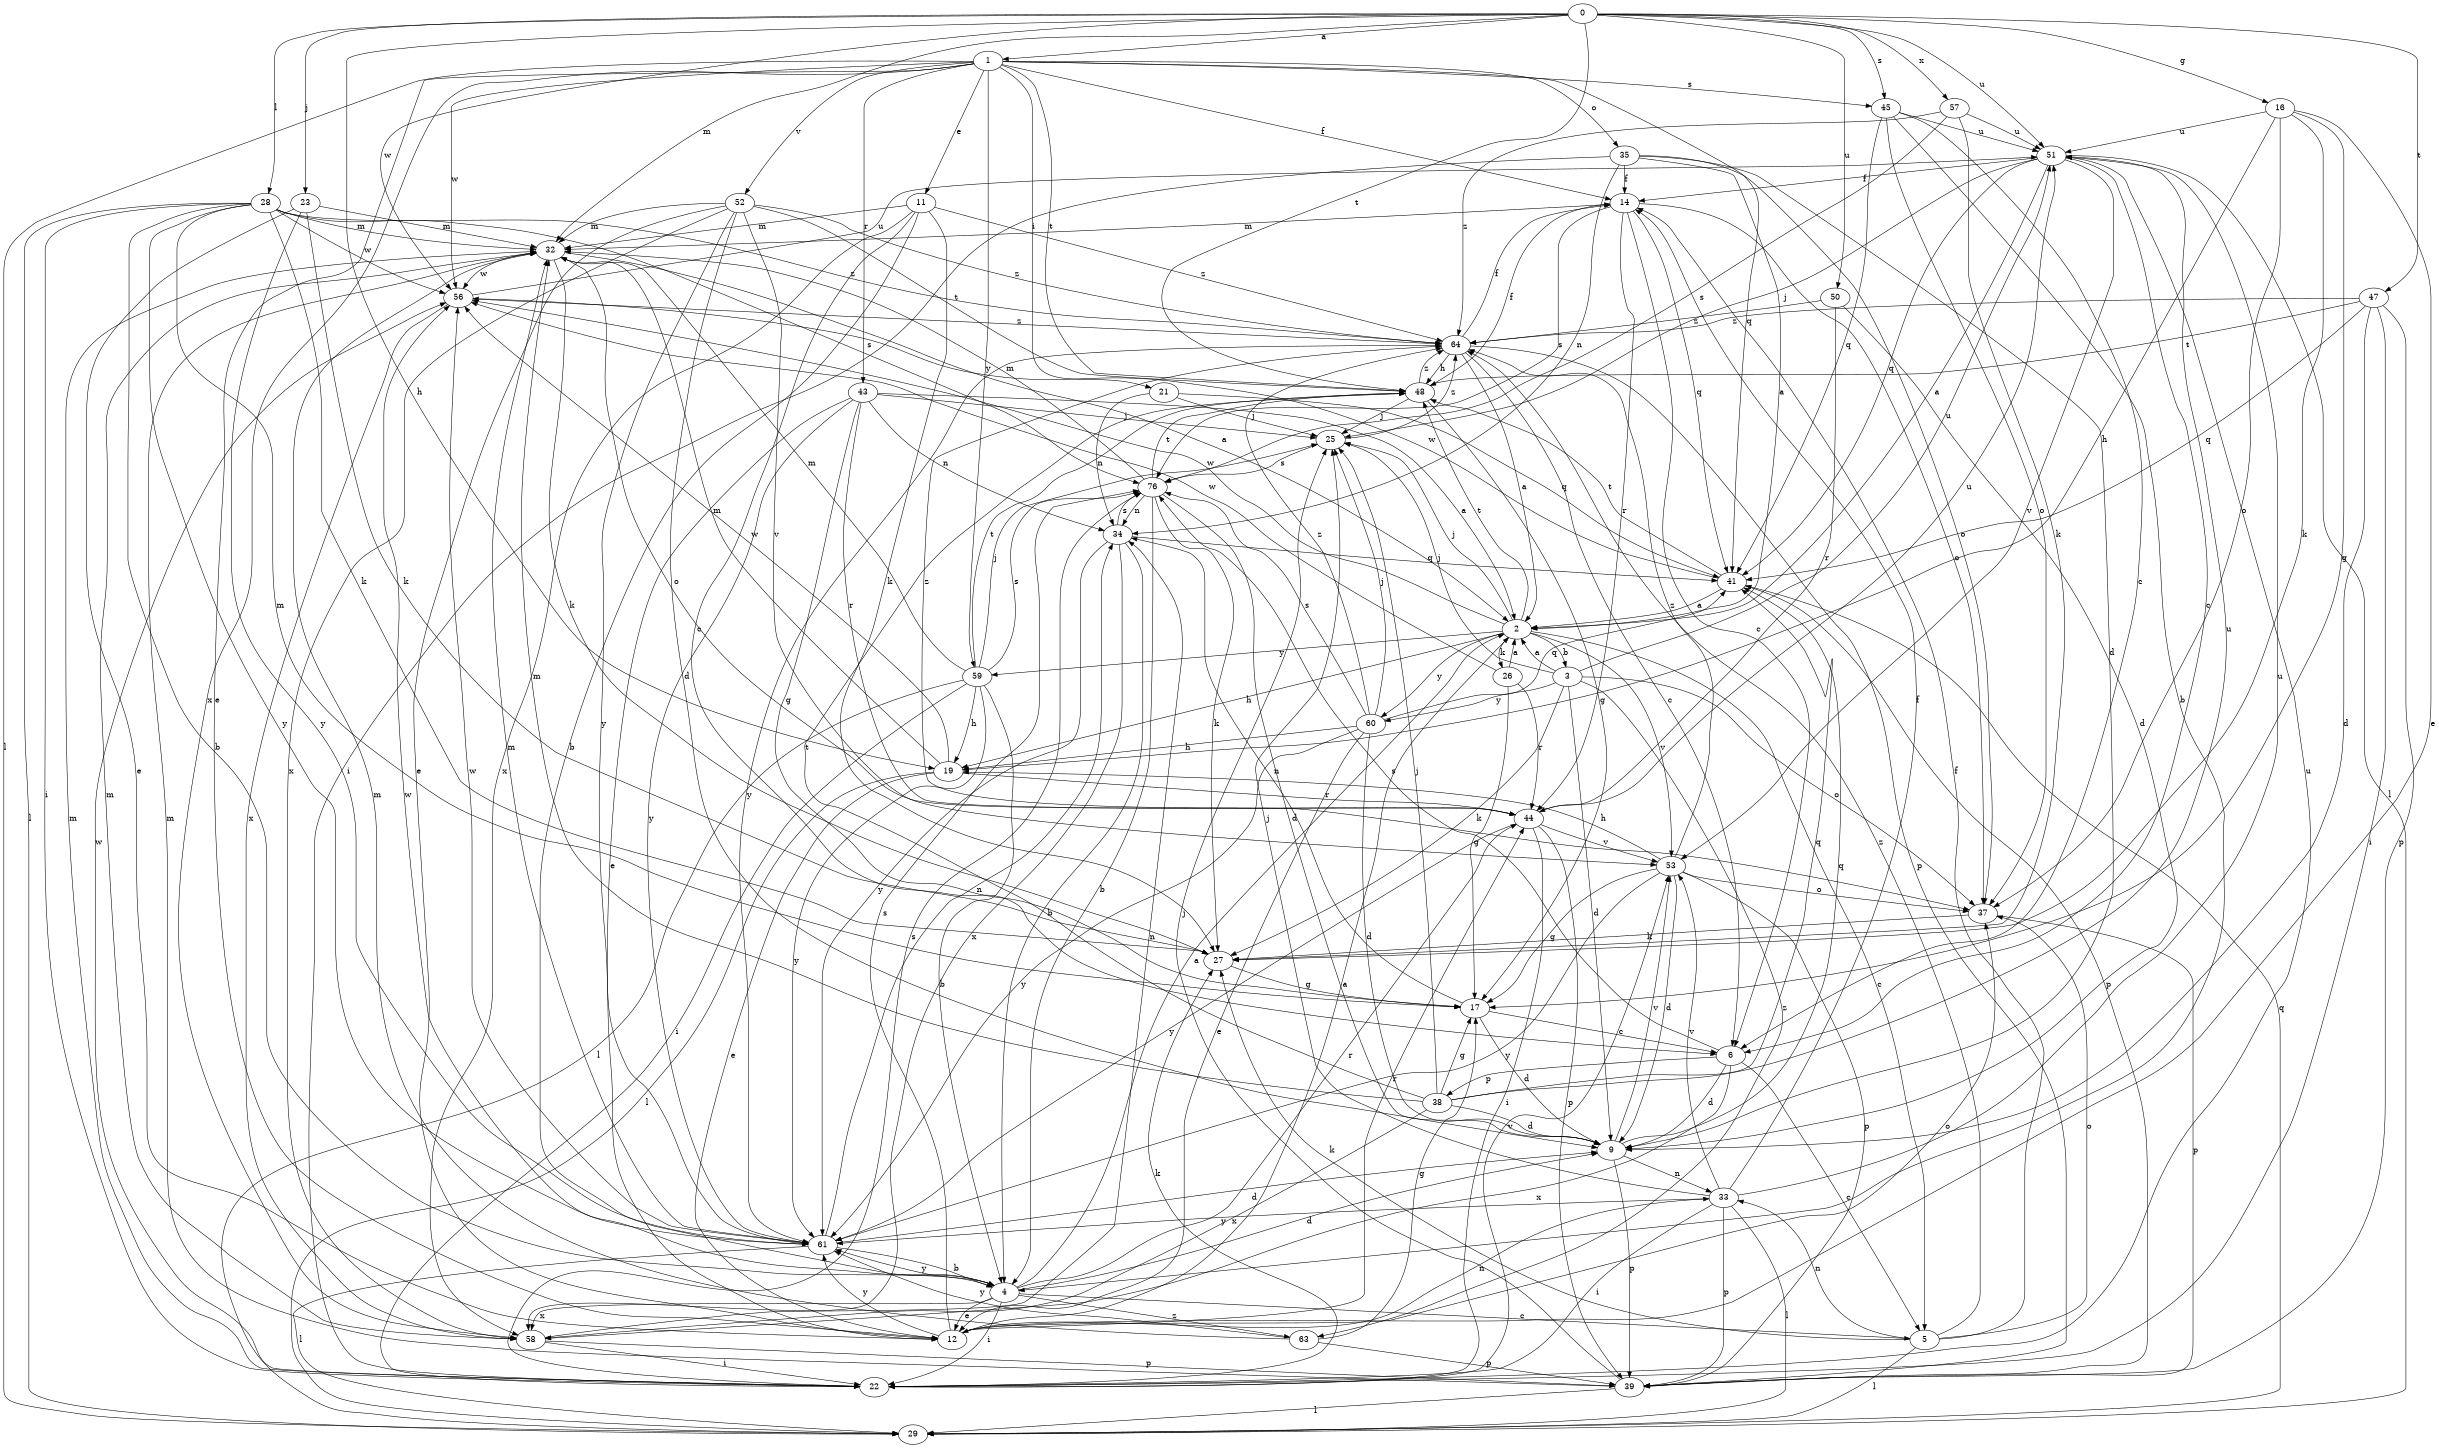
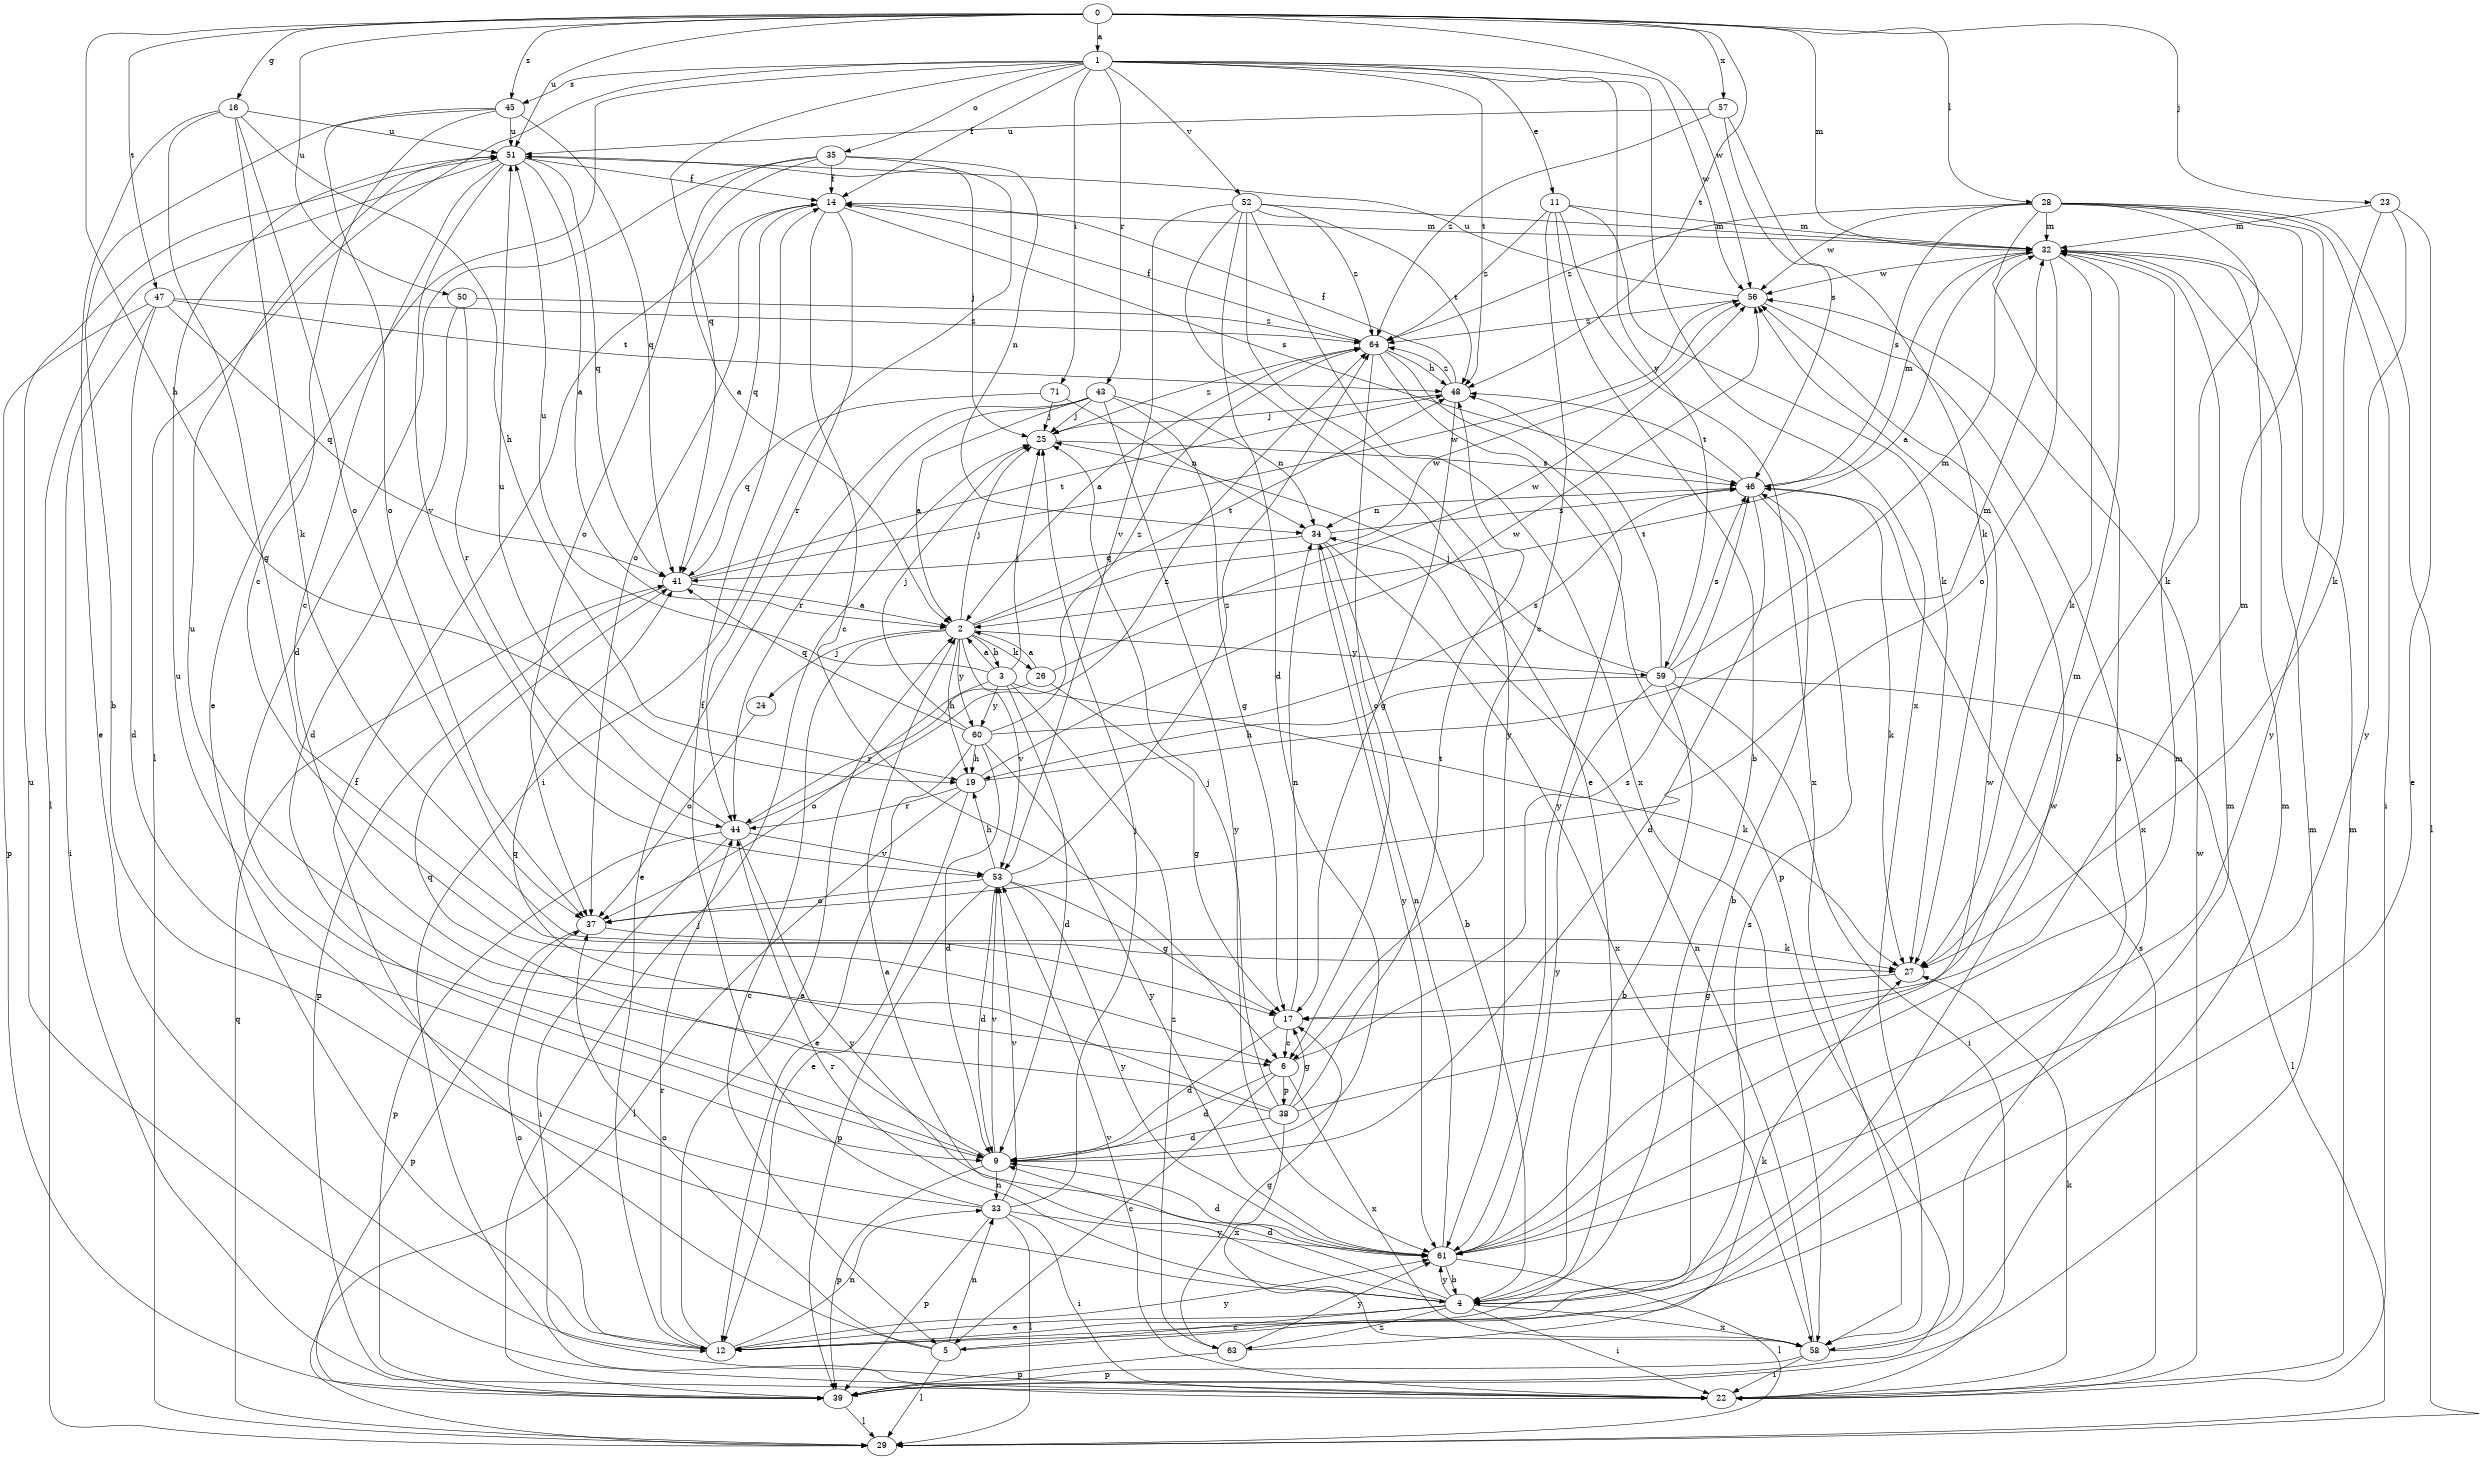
  strict digraph {
    0
    1
    16
    19
    23
    28
    32
    45
    47
    48
    50
    51
    56
    57
    11
    12
    14
-   21
+   21 [label=71]
    29
    35
    41
    43
    52
    58
    59
    27
    37
    17
    44
    61
    4
    22
    64
-   46 [label=76]
+   46
    2
    6
    9
    39
    25
    53
    33
    34
    3
    5
+   24
    26
    60
    63
    38
    0 -> 1 [label=a]
    0 -> 16 [label=g]
    0 -> 19 [label=h]
    0 -> 23 [label=j]
    0 -> 28 [label=l]
    0 -> 32 [label=m]
    0 -> 45 [label=s]
    0 -> 47 [label=t]
    0 -> 48 [label=t]
    0 -> 50 [label=u]
    0 -> 51 [label=u]
    0 -> 56 [label=w]
    0 -> 57 [label=x]
    1 -> 45 [label=s]
    1 -> 48 [label=t]
    1 -> 56 [label=w]
    1 -> 11 [label=e]
    1 -> 12 [label=e]
    1 -> 14 [label=f]
    1 -> 21 [label=i]
    1 -> 29 [label=l]
    1 -> 35 [label=o]
    1 -> 41 [label=q]
    1 -> 43 [label=r]
    1 -> 52 [label=v]
    1 -> 58 [label=x]
    1 -> 59 [label=y]
    16 -> 19 [label=h]
    16 -> 51 [label=u]
    16 -> 12 [label=e]
    16 -> 27 [label=k]
    16 -> 37 [label=o]
    16 -> 17 [label=g]
    19 -> 32 [label=m]
    19 -> 56 [label=w]
    19 -> 12 [label=e]
    19 -> 29 [label=l]
    19 -> 44 [label=r]
    23 -> 32 [label=m]
    23 -> 12 [label=e]
    23 -> 27 [label=k]
    23 -> 61 [label=y]
    28 -> 32 [label=m]
    28 -> 56 [label=w]
    28 -> 29 [label=l]
    28 -> 27 [label=k]
    28 -> 17 [label=m]
    28 -> 61 [label=y]
    28 -> 4 [label=b]
    28 -> 22 [label=i]
    28 -> 64 [label=z]
    28 -> 46 [label=s]
    32 -> 56 [label=w]
    32 -> 27 [label=k]
    32 -> 37 [label=o]
    32 -> 2 [label=a]
    45 -> 51 [label=u]
    45 -> 41 [label=q]
    45 -> 37 [label=o]
    45 -> 4 [label=b]
    45 -> 6 [label=c]
    47 -> 48 [label=t]
    47 -> 41 [label=q]
    47 -> 22 [label=i]
    47 -> 64 [label=z]
    47 -> 9 [label=d]
    47 -> 39 [label=p]
    48 -> 14 [label=f]
    48 -> 17 [label=g]
    48 -> 64 [label=z]
    48 -> 25 [label=j]
    50 -> 44 [label=r]
    50 -> 64 [label=z]
    50 -> 9 [label=d]
    51 -> 14 [label=f]
    51 -> 29 [label=l]
    51 -> 41 [label=q]
    51 -> 2 [label=a]
    51 -> 6 [label=c]
    51 -> 25 [label=j]
    51 -> 53 [label=v]
    56 -> 51 [label=u]
    56 -> 58 [label=x]
    56 -> 64 [label=z]
    57 -> 51 [label=u]
    57 -> 27 [label=k]
    57 -> 64 [label=z]
    57 -> 46 [label=s]
    11 -> 32 [label=m]
    11 -> 58 [label=x]
    11 -> 27 [label=k]
    11 -> 4 [label=b]
    11 -> 64 [label=z]
    11 -> 6 [label=c]
    12 -> 37 [label=o]
    12 -> 44 [label=r]
    12 -> 61 [label=y]
    12 -> 46 [label=s]
    12 -> 2 [label=a]
    12 -> 33 [label=n]
    14 -> 32 [label=m]
    14 -> 41 [label=q]
    14 -> 37 [label=o]
    14 -> 44 [label=r]
    14 -> 46 [label=s]
    14 -> 6 [label=c]
    21 -> 41 [label=q]
    21 -> 25 [label=j]
    21 -> 34 [label=n]
    29 -> 41 [label=q]
    35 -> 14 [label=f]
    35 -> 37 [label=o]
    35 -> 22 [label=i]
    35 -> 2 [label=a]
    35 -> 9 [label=d]
    35 -> 34 [label=n]
    41 -> 48 [label=t]
    41 -> 56 [label=w]
    41 -> 2 [label=a]
    41 -> 39 [label=p]
    43 -> 12 [label=e]
    43 -> 17 [label=g]
    43 -> 44 [label=r]
    43 -> 61 [label=y]
    43 -> 2 [label=a]
    43 -> 25 [label=j]
    43 -> 34 [label=n]
    52 -> 32 [label=m]
    52 -> 48 [label=t]
    52 -> 12 [label=e]
    52 -> 58 [label=x]
    52 -> 61 [label=y]
    52 -> 64 [label=z]
    52 -> 9 [label=d]
    52 -> 53 [label=v]
    58 -> 32 [label=m]
    58 -> 22 [label=i]
    58 -> 39 [label=p]
    58 -> 34 [label=n]
    59 -> 19 [label=h]
    59 -> 32 [label=m]
    59 -> 48 [label=t]
    59 -> 29 [label=l]
    59 -> 61 [label=y]
    59 -> 4 [label=b]
    59 -> 22 [label=i]
    59 -> 46 [label=s]
    59 -> 25 [label=j]
    27 -> 17 [label=g]
    37 -> 27 [label=k]
    37 -> 39 [label=p]
    17 -> 6 [label=c]
    17 -> 9 [label=d]
    17 -> 34 [label=n]
    44 -> 51 [label=u]
    44 -> 61 [label=y]
    44 -> 22 [label=i]
    44 -> 64 [label=z]
    44 -> 39 [label=p]
    44 -> 53 [label=v]
    61 -> 32 [label=m]
    61 -> 56 [label=w]
    61 -> 29 [label=l]
    61 -> 4 [label=b]
    61 -> 9 [label=d]
    61 -> 34 [label=n]
    4 -> 56 [label=w]
    4 -> 12 [label=e]
    4 -> 58 [label=x]
    4 -> 44 [label=r]
    4 -> 61 [label=y]
    4 -> 22 [label=i]
    4 -> 2 [label=a]
    4 -> 9 [label=d]
    4 -> 5 [label=c]
    4 -> 63 [label=z]
    22 -> 32 [label=m]
    22 -> 51 [label=u]
    22 -> 56 [label=w]
    22 -> 27 [label=k]
    22 -> 46 [label=s]
    22 -> 53 [label=v]
    64 -> 48 [label=h]
    64 -> 14 [label=f]
    64 -> 61 [label=y]
    64 -> 2 [label=a]
    64 -> 6 [label=c]
    64 -> 39 [label=p]
    46 -> 32 [label=m]
    46 -> 48 [label=t]
    46 -> 27 [label=k]
    46 -> 4 [label=b]
    46 -> 9 [label=d]
    46 -> 34 [label=n]
    2 -> 19 [label=h]
    2 -> 48 [label=t]
    2 -> 56 [label=w]
    2 -> 59 [label=y]
    2 -> 25 [label=j]
    2 -> 53 [label=v]
    2 -> 3 [label=b]
    2 -> 5 [label=c]
+   2 -> 24 [label=j]
    2 -> 26 [label=k]
    2 -> 60 [label=y]
    6 -> 58 [label=x]
    6 -> 46 [label=s]
    6 -> 9 [label=d]
    6 -> 5 [label=c]
    6 -> 38 [label=p]
    9 -> 41 [label=q]
    9 -> 39 [label=p]
    9 -> 53 [label=v]
    9 -> 33 [label=n]
    39 -> 32 [label=m]
    39 -> 29 [label=l]
    39 -> 25 [label=j]
    25 -> 64 [label=z]
    25 -> 46 [label=s]
    53 -> 19 [label=h]
    53 -> 37 [label=o]
    53 -> 17 [label=g]
    53 -> 61 [label=y]
    53 -> 64 [label=z]
    53 -> 9 [label=d]
    53 -> 39 [label=p]
    33 -> 51 [label=u]
    33 -> 14 [label=f]
    33 -> 29 [label=l]
    33 -> 61 [label=y]
    33 -> 22 [label=i]
    33 -> 39 [label=p]
    33 -> 25 [label=j]
    33 -> 53 [label=v]
    34 -> 41 [label=q]
    34 -> 58 [label=x]
    34 -> 61 [label=y]
    34 -> 4 [label=b]
    34 -> 46 [label=s]
    3 -> 51 [label=u]
    3 -> 27 [label=k]
    3 -> 37 [label=o]
    3 -> 2 [label=a]
    3 -> 9 [label=d]
    3 -> 25 [label=j]
    3 -> 60 [label=y]
    3 -> 63 [label=z]
    5 -> 14 [label=f]
    5 -> 29 [label=l]
    5 -> 27 [label=k]
    5 -> 37 [label=o]
-   5 -> 64 [label=z]
    5 -> 33 [label=n]
+   24 -> 37 [label=o]
    26 -> 56 [label=w]
    26 -> 17 [label=g]
    26 -> 44 [label=r]
    26 -> 2 [label=a]
    60 -> 19 [label=h]
    60 -> 12 [label=e]
    60 -> 41 [label=q]
    60 -> 61 [label=y]
    60 -> 64 [label=z]
    60 -> 46 [label=s]
    60 -> 9 [label=d]
    60 -> 25 [label=j]
    63 -> 32 [label=m]
    63 -> 17 [label=g]
    63 -> 61 [label=y]
    63 -> 39 [label=p]
    38 -> 32 [label=m]
    38 -> 48 [label=t]
    38 -> 51 [label=u]
    38 -> 41 [label=q]
    38 -> 58 [label=x]
    38 -> 17 [label=g]
    38 -> 9 [label=d]
    38 -> 25 [label=j]
  }
